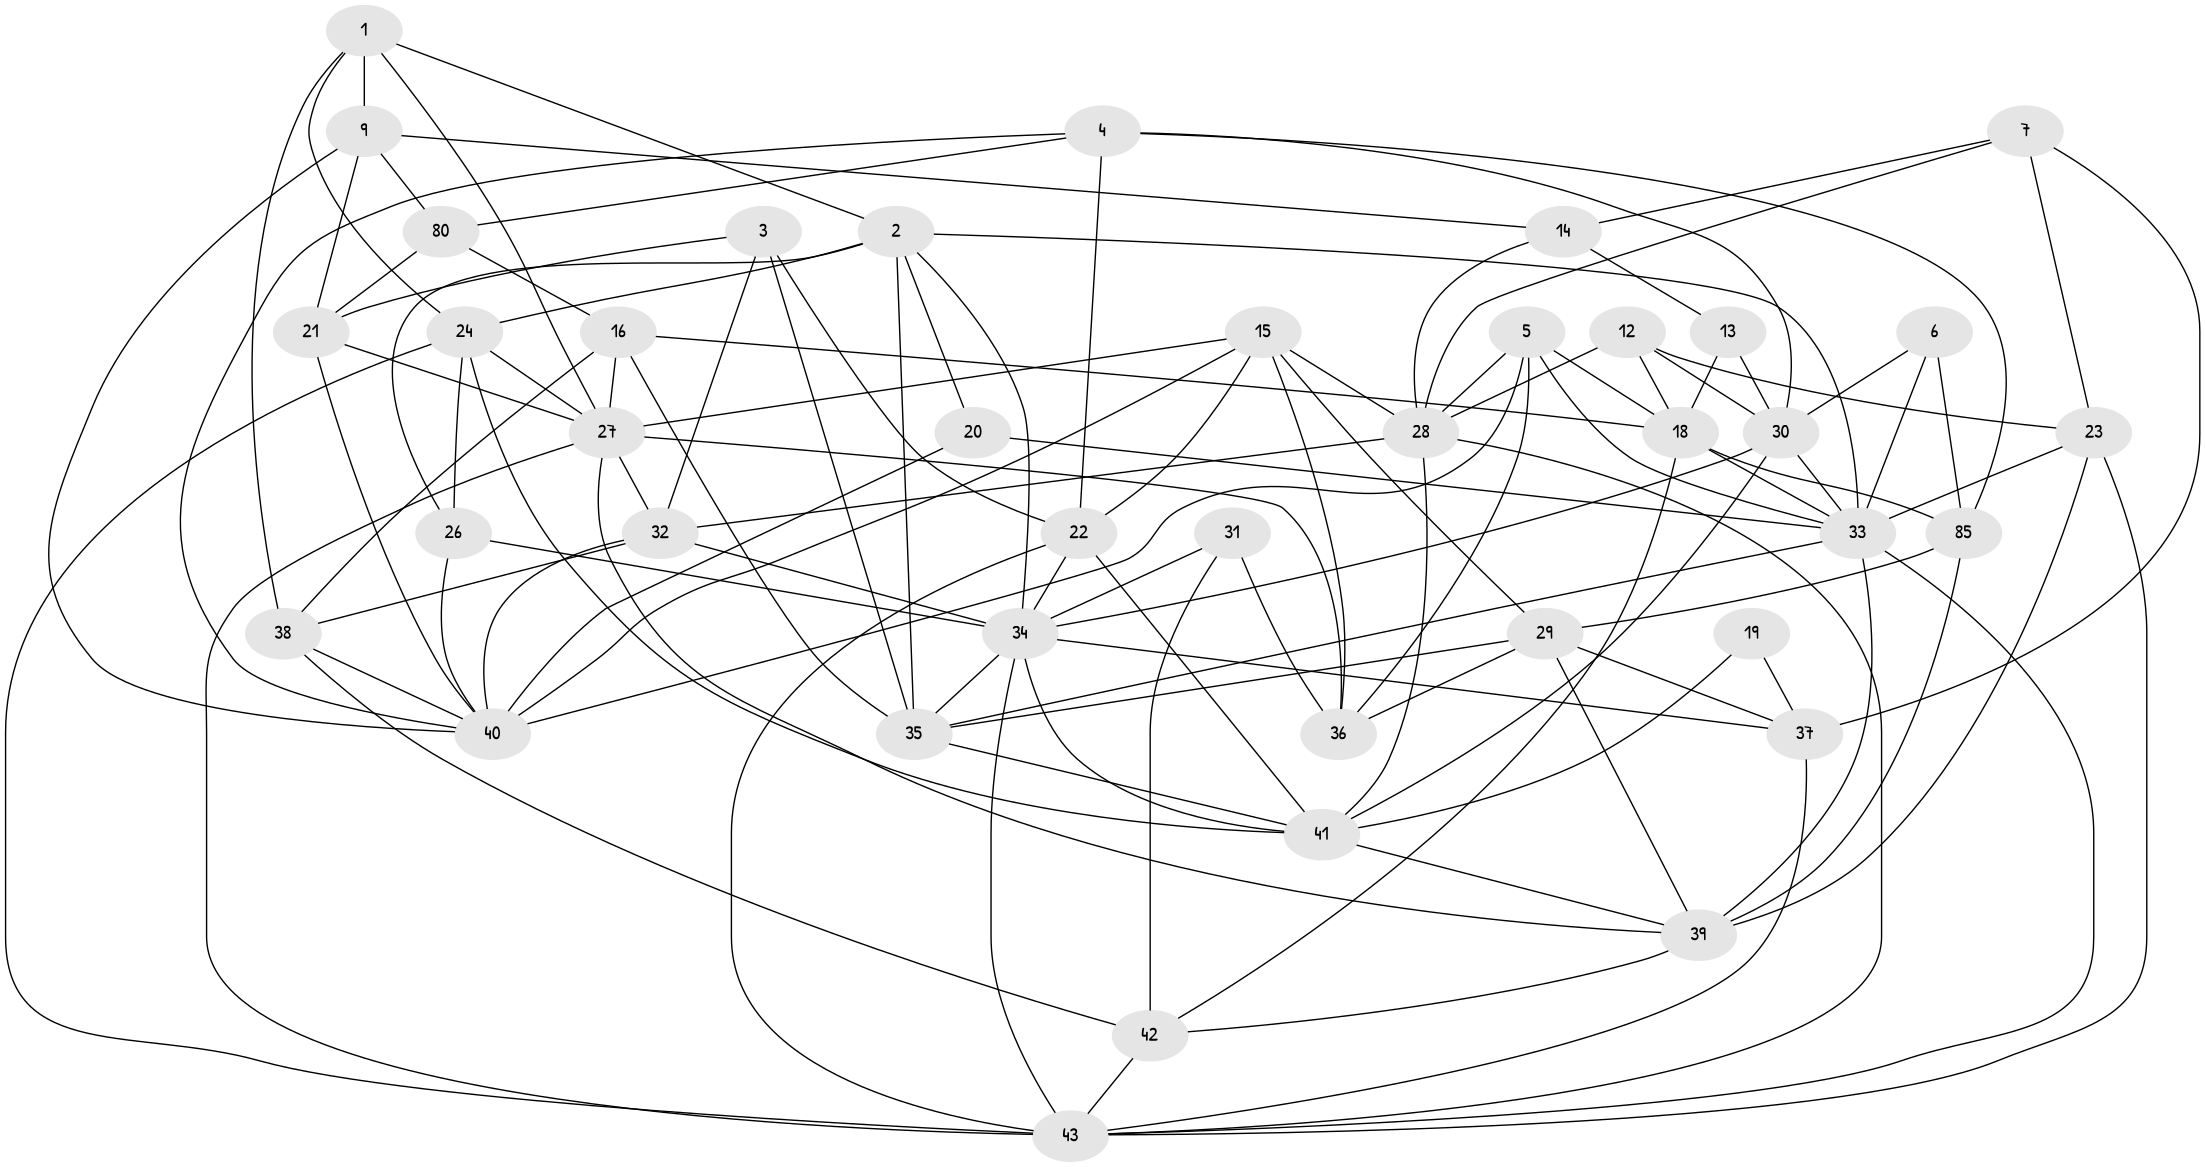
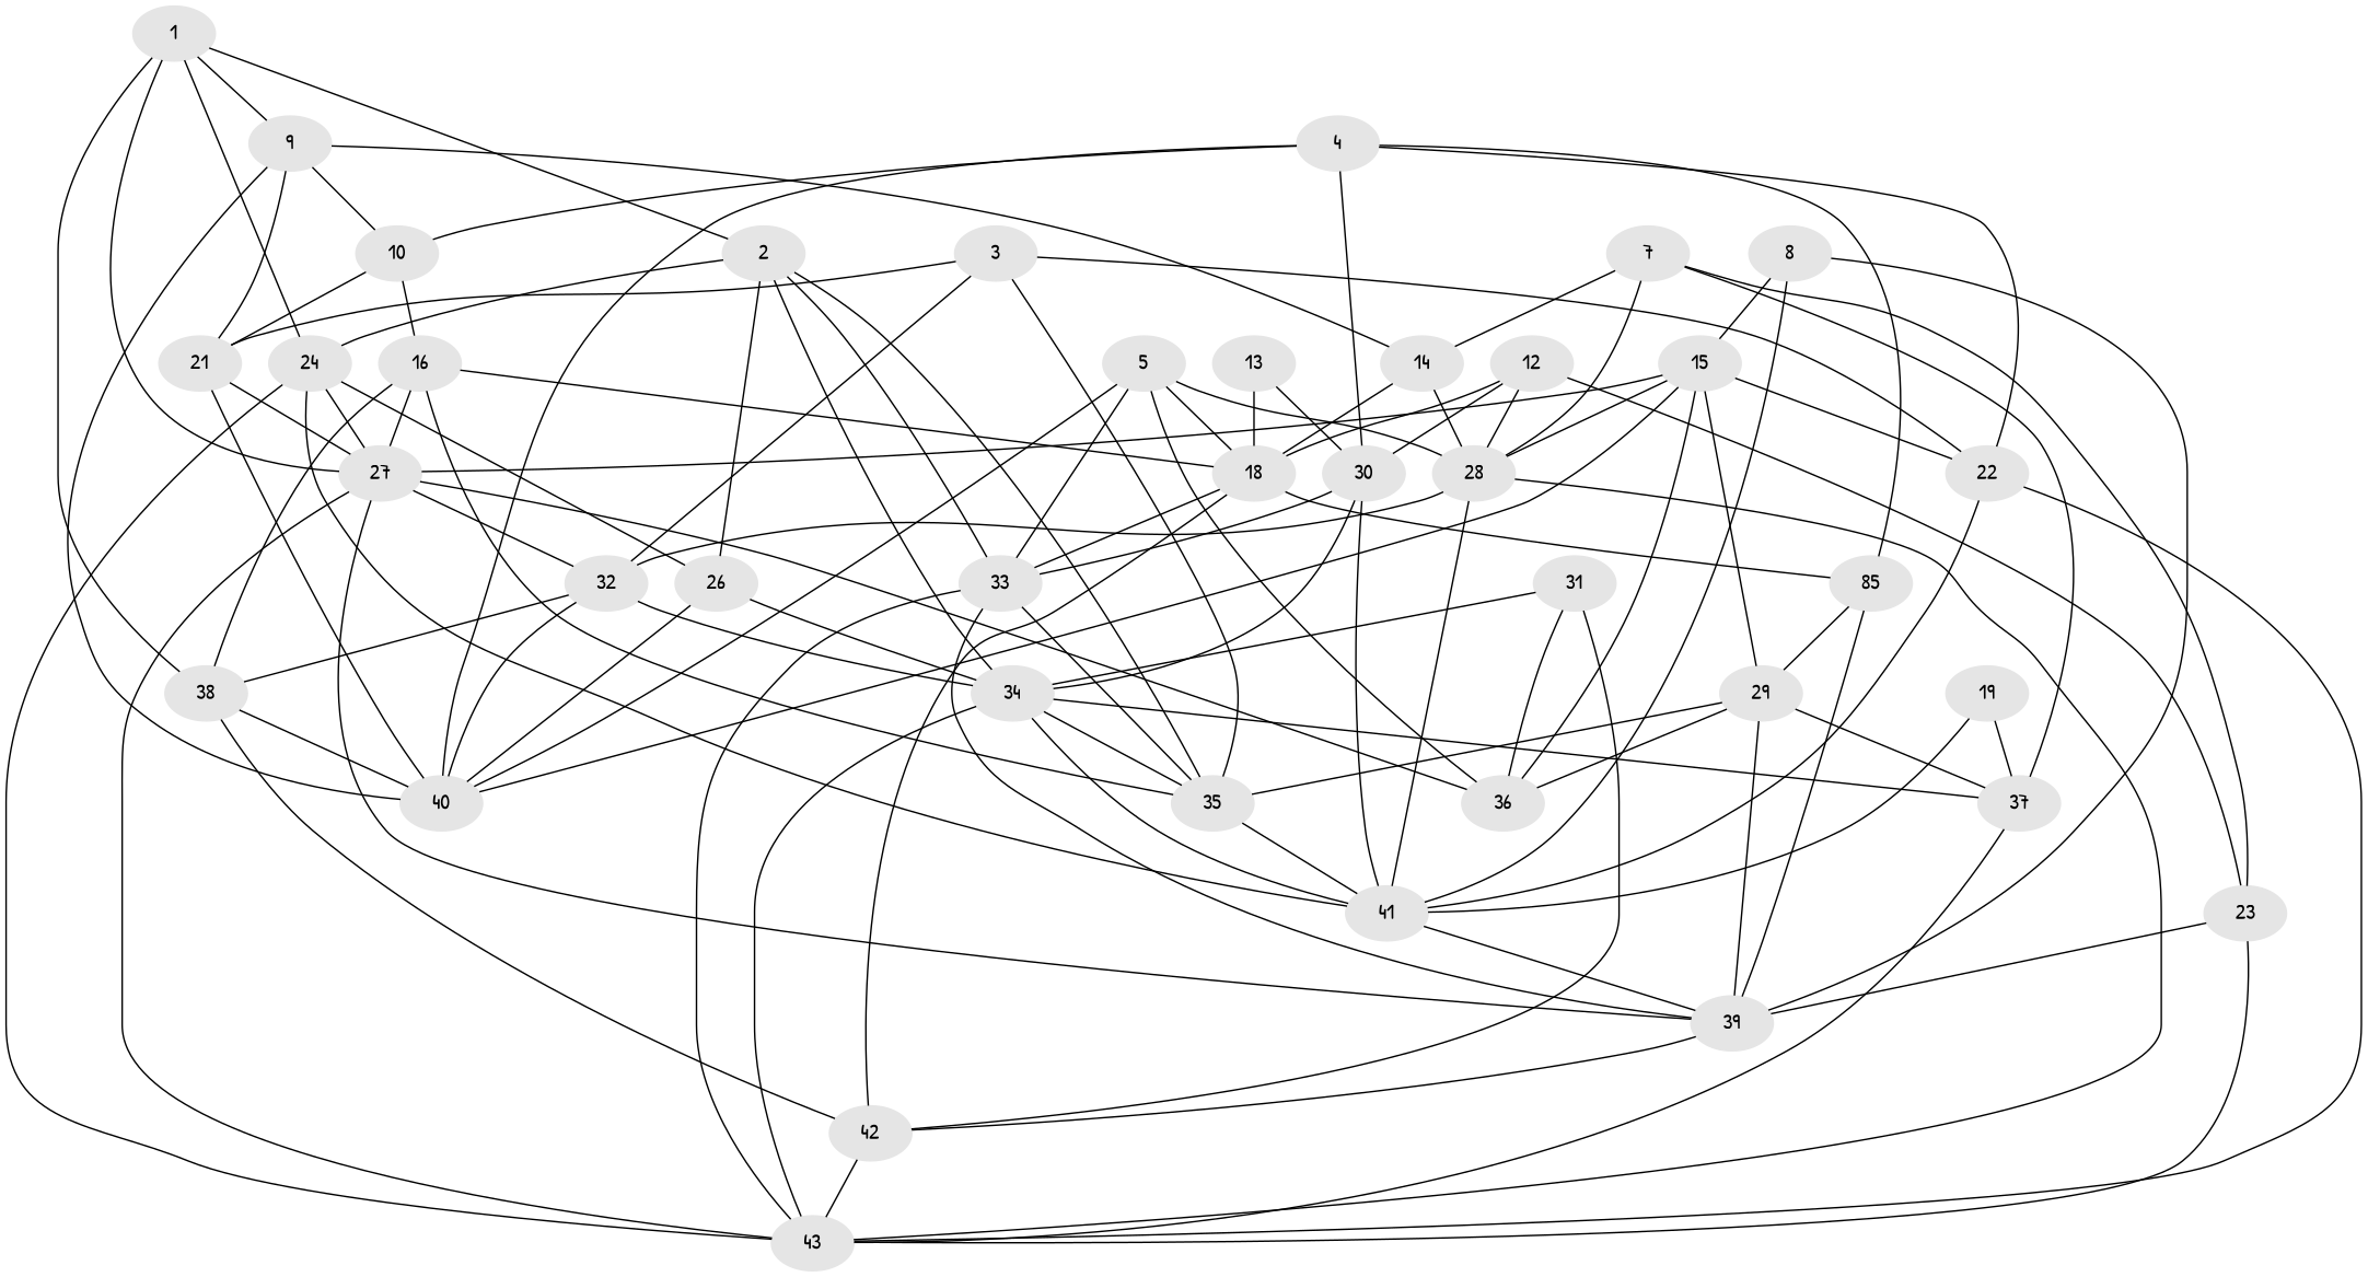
  graph {
    fontname="Patrick Hand"
    node [color=gray90 fontname="Patrick Hand" style=filled]
    edge [fontname="Patrick Hand" weight=1.0]
    1
    2
    9
    24
    27
    38
-   20
    26
    33
    34
    35
    21
-   10 [label=80]
+   10
    40
    14
    41
    43
    32
    36
    39
    42
    37
    3
    22
    4
    n26 [label=85]
    30
    16
    29
    5
    18
    28
-   6
    7
    23
+   8
    15
    12
    13
    19
    31
    1 -- 2
    1 -- 9
    1 -- 24
    1 -- 27
    1 -- 38
    2 -- 24
-   2 -- 20
    2 -- 26
    2 -- 33
    2 -- 34
    2 -- 35
    9 -- 21
    9 -- 10
    9 -- 40
    9 -- 14
    24 -- 27
    24 -- 26
    24 -- 41
    24 -- 43
    27 -- 43
    27 -- 32
    27 -- 36
    27 -- 39
    38 -- 40
    38 -- 42
-   20 -- 33
-   20 -- 40
    26 -- 34
    26 -- 40
    33 -- 35
    33 -- 43
    33 -- 39
    34 -- 35
    34 -- 41
    34 -- 43 [weight=2.0]
    34 -- 37
    35 -- 41
    21 -- 27
    21 -- 40
    10 -- 21
    10 -- 16
-   14 -- 13
+   14 -- 18
    14 -- 28
    41 -- 39
    32 -- 38
    32 -- 34
    32 -- 40
    39 -- 42
    42 -- 43
    37 -- 43
    3 -- 35
    3 -- 21
    3 -- 32
    3 -- 22
-   22 -- 34
    22 -- 41
    22 -- 43
    4 -- 10
    4 -- 40
    4 -- 22
    4 -- n26
    4 -- 30
    n26 -- 39
    n26 -- 29
    30 -- 33
    30 -- 34
    30 -- 41
    16 -- 27
    16 -- 38
    16 -- 35
    16 -- 18
    29 -- 35
    29 -- 36
    29 -- 39
    29 -- 37
    5 -- 33
    5 -- 40
    5 -- 36
    5 -- 18
    5 -- 28
    18 -- 33
    18 -- 42
    18 -- n26
    28 -- 41
    28 -- 43
    28 -- 32
-   6 -- 33
-   6 -- n26
-   6 -- 30
    7 -- 14
    7 -- 37
    7 -- 28
    7 -- 23
-   23 -- 33
    23 -- 43
    23 -- 39
+   8 -- 41
+   8 -- 39
+   8 -- 15
    15 -- 27
    15 -- 40
    15 -- 36
    15 -- 22
    15 -- 29
    15 -- 28
    12 -- 30
    12 -- 18
    12 -- 28
    12 -- 23
    13 -- 30
    13 -- 18
    19 -- 41
    19 -- 37
    31 -- 34
    31 -- 36
    31 -- 42
  }
